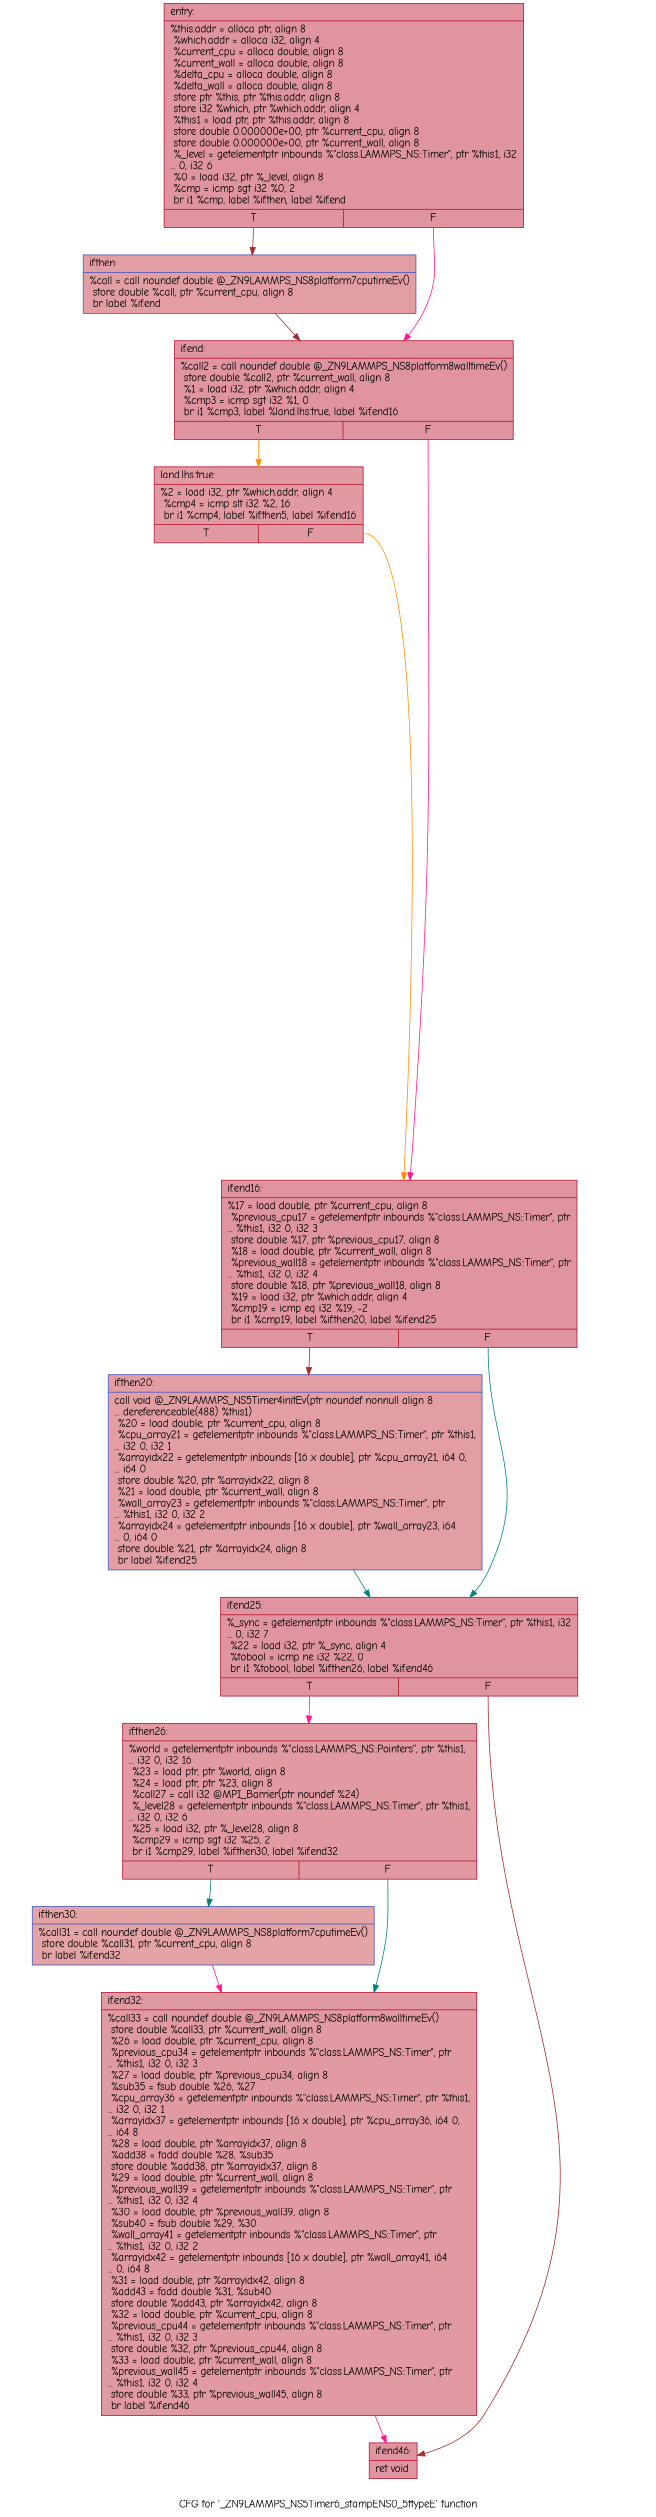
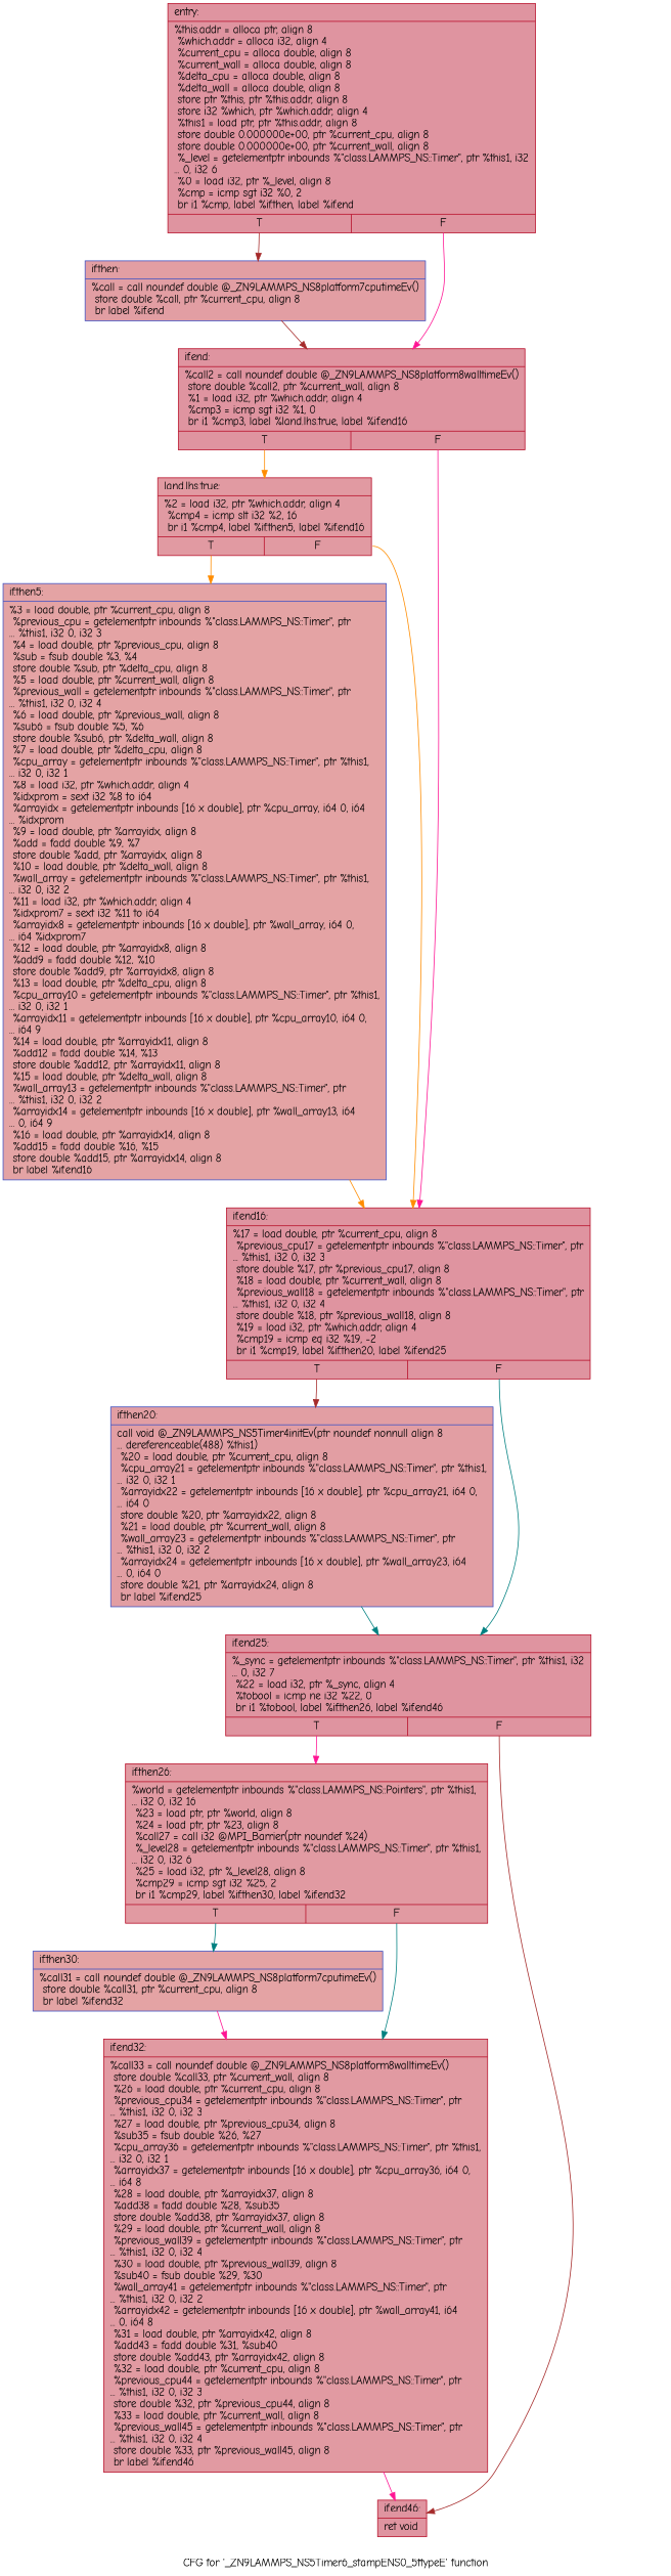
  digraph {
    label="CFG for '_ZN9LAMMPS_NS5Timer6_stampENS0_5ttypeE' function"
    fontname="Comic Neue"
    node [color="#b70d28ff" fillcolor="#b70d2870" fontname="Comic Neue" shape=record style=filled]
    edge [tailport=s0 color=deeppink fontname="Comic Neue"]
    n1 [label="{entry:\l|  %this.addr = alloca ptr, align 8\l  %which.addr = alloca i32, align 4\l  %current_cpu = alloca double, align 8\l  %current_wall = alloca double, align 8\l  %delta_cpu = alloca double, align 8\l  %delta_wall = alloca double, align 8\l  store ptr %this, ptr %this.addr, align 8\l  store i32 %which, ptr %which.addr, align 4\l  %this1 = load ptr, ptr %this.addr, align 8\l  store double 0.000000e+00, ptr %current_cpu, align 8\l  store double 0.000000e+00, ptr %current_wall, align 8\l  %_level = getelementptr inbounds %\"class.LAMMPS_NS::Timer\", ptr %this1, i32\l... 0, i32 6\l  %0 = load i32, ptr %_level, align 8\l  %cmp = icmp sgt i32 %0, 2\l  br i1 %cmp, label %if.then, label %if.end\l|{<s0>T|<s1>F}}"]
    n2 [color="#3d50c3ff" fillcolor="#be242e70" label="{if.then:\l|  %call = call noundef double @_ZN9LAMMPS_NS8platform7cputimeEv()\l  store double %call, ptr %current_cpu, align 8\l  br label %if.end\l}"]
    n3 [label="{if.end:\l|  %call2 = call noundef double @_ZN9LAMMPS_NS8platform8walltimeEv()\l  store double %call2, ptr %current_wall, align 8\l  %1 = load i32, ptr %which.addr, align 4\l  %cmp3 = icmp sgt i32 %1, 0\l  br i1 %cmp3, label %land.lhs.true, label %if.end16\l|{<s0>T|<s1>F}}"]
    n4 [fillcolor="#bb1b2c70" label="{land.lhs.true:\l|  %2 = load i32, ptr %which.addr, align 4\l  %cmp4 = icmp slt i32 %2, 16\l  br i1 %cmp4, label %if.then5, label %if.end16\l|{<s0>T|<s1>F}}"]
    n5 [label="{if.end16:\l|  %17 = load double, ptr %current_cpu, align 8\l  %previous_cpu17 = getelementptr inbounds %\"class.LAMMPS_NS::Timer\", ptr\l... %this1, i32 0, i32 3\l  store double %17, ptr %previous_cpu17, align 8\l  %18 = load double, ptr %current_wall, align 8\l  %previous_wall18 = getelementptr inbounds %\"class.LAMMPS_NS::Timer\", ptr\l... %this1, i32 0, i32 4\l  store double %18, ptr %previous_wall18, align 8\l  %19 = load i32, ptr %which.addr, align 4\l  %cmp19 = icmp eq i32 %19, -2\l  br i1 %cmp19, label %if.then20, label %if.end25\l|{<s0>T|<s1>F}}"]
+   n6 [color="#3d50c3ff" fillcolor="#c32e3170" label="{if.then5:\l|  %3 = load double, ptr %current_cpu, align 8\l  %previous_cpu = getelementptr inbounds %\"class.LAMMPS_NS::Timer\", ptr\l... %this1, i32 0, i32 3\l  %4 = load double, ptr %previous_cpu, align 8\l  %sub = fsub double %3, %4\l  store double %sub, ptr %delta_cpu, align 8\l  %5 = load double, ptr %current_wall, align 8\l  %previous_wall = getelementptr inbounds %\"class.LAMMPS_NS::Timer\", ptr\l... %this1, i32 0, i32 4\l  %6 = load double, ptr %previous_wall, align 8\l  %sub6 = fsub double %5, %6\l  store double %sub6, ptr %delta_wall, align 8\l  %7 = load double, ptr %delta_cpu, align 8\l  %cpu_array = getelementptr inbounds %\"class.LAMMPS_NS::Timer\", ptr %this1,\l... i32 0, i32 1\l  %8 = load i32, ptr %which.addr, align 4\l  %idxprom = sext i32 %8 to i64\l  %arrayidx = getelementptr inbounds [16 x double], ptr %cpu_array, i64 0, i64\l... %idxprom\l  %9 = load double, ptr %arrayidx, align 8\l  %add = fadd double %9, %7\l  store double %add, ptr %arrayidx, align 8\l  %10 = load double, ptr %delta_wall, align 8\l  %wall_array = getelementptr inbounds %\"class.LAMMPS_NS::Timer\", ptr %this1,\l... i32 0, i32 2\l  %11 = load i32, ptr %which.addr, align 4\l  %idxprom7 = sext i32 %11 to i64\l  %arrayidx8 = getelementptr inbounds [16 x double], ptr %wall_array, i64 0,\l... i64 %idxprom7\l  %12 = load double, ptr %arrayidx8, align 8\l  %add9 = fadd double %12, %10\l  store double %add9, ptr %arrayidx8, align 8\l  %13 = load double, ptr %delta_cpu, align 8\l  %cpu_array10 = getelementptr inbounds %\"class.LAMMPS_NS::Timer\", ptr %this1,\l... i32 0, i32 1\l  %arrayidx11 = getelementptr inbounds [16 x double], ptr %cpu_array10, i64 0,\l... i64 9\l  %14 = load double, ptr %arrayidx11, align 8\l  %add12 = fadd double %14, %13\l  store double %add12, ptr %arrayidx11, align 8\l  %15 = load double, ptr %delta_wall, align 8\l  %wall_array13 = getelementptr inbounds %\"class.LAMMPS_NS::Timer\", ptr\l... %this1, i32 0, i32 2\l  %arrayidx14 = getelementptr inbounds [16 x double], ptr %wall_array13, i64\l... 0, i64 9\l  %16 = load double, ptr %arrayidx14, align 8\l  %add15 = fadd double %16, %15\l  store double %add15, ptr %arrayidx14, align 8\l  br label %if.end16\l}"]
    n7 [color="#3d50c3ff" fillcolor="#be242e70" label="{if.then20:\l|  call void @_ZN9LAMMPS_NS5Timer4initEv(ptr noundef nonnull align 8\l... dereferenceable(488) %this1)\l  %20 = load double, ptr %current_cpu, align 8\l  %cpu_array21 = getelementptr inbounds %\"class.LAMMPS_NS::Timer\", ptr %this1,\l... i32 0, i32 1\l  %arrayidx22 = getelementptr inbounds [16 x double], ptr %cpu_array21, i64 0,\l... i64 0\l  store double %20, ptr %arrayidx22, align 8\l  %21 = load double, ptr %current_wall, align 8\l  %wall_array23 = getelementptr inbounds %\"class.LAMMPS_NS::Timer\", ptr\l... %this1, i32 0, i32 2\l  %arrayidx24 = getelementptr inbounds [16 x double], ptr %wall_array23, i64\l... 0, i64 0\l  store double %21, ptr %arrayidx24, align 8\l  br label %if.end25\l}"]
    n8 [label="{if.end25:\l|  %_sync = getelementptr inbounds %\"class.LAMMPS_NS::Timer\", ptr %this1, i32\l... 0, i32 7\l  %22 = load i32, ptr %_sync, align 4\l  %tobool = icmp ne i32 %22, 0\l  br i1 %tobool, label %if.then26, label %if.end46\l|{<s0>T|<s1>F}}"]
    n9 [fillcolor="#bb1b2c70" label="{if.then26:\l|  %world = getelementptr inbounds %\"class.LAMMPS_NS::Pointers\", ptr %this1,\l... i32 0, i32 16\l  %23 = load ptr, ptr %world, align 8\l  %24 = load ptr, ptr %23, align 8\l  %call27 = call i32 @MPI_Barrier(ptr noundef %24)\l  %_level28 = getelementptr inbounds %\"class.LAMMPS_NS::Timer\", ptr %this1,\l... i32 0, i32 6\l  %25 = load i32, ptr %_level28, align 8\l  %cmp29 = icmp sgt i32 %25, 2\l  br i1 %cmp29, label %if.then30, label %if.end32\l|{<s0>T|<s1>F}}"]
    n10 [label="{if.end46:\l|  ret void\l}"]
    n11 [color="#3d50c3ff" fillcolor="#c32e3170" label="{if.then30:\l|  %call31 = call noundef double @_ZN9LAMMPS_NS8platform7cputimeEv()\l  store double %call31, ptr %current_cpu, align 8\l  br label %if.end32\l}"]
    n12 [fillcolor="#bb1b2c70" label="{if.end32:\l|  %call33 = call noundef double @_ZN9LAMMPS_NS8platform8walltimeEv()\l  store double %call33, ptr %current_wall, align 8\l  %26 = load double, ptr %current_cpu, align 8\l  %previous_cpu34 = getelementptr inbounds %\"class.LAMMPS_NS::Timer\", ptr\l... %this1, i32 0, i32 3\l  %27 = load double, ptr %previous_cpu34, align 8\l  %sub35 = fsub double %26, %27\l  %cpu_array36 = getelementptr inbounds %\"class.LAMMPS_NS::Timer\", ptr %this1,\l... i32 0, i32 1\l  %arrayidx37 = getelementptr inbounds [16 x double], ptr %cpu_array36, i64 0,\l... i64 8\l  %28 = load double, ptr %arrayidx37, align 8\l  %add38 = fadd double %28, %sub35\l  store double %add38, ptr %arrayidx37, align 8\l  %29 = load double, ptr %current_wall, align 8\l  %previous_wall39 = getelementptr inbounds %\"class.LAMMPS_NS::Timer\", ptr\l... %this1, i32 0, i32 4\l  %30 = load double, ptr %previous_wall39, align 8\l  %sub40 = fsub double %29, %30\l  %wall_array41 = getelementptr inbounds %\"class.LAMMPS_NS::Timer\", ptr\l... %this1, i32 0, i32 2\l  %arrayidx42 = getelementptr inbounds [16 x double], ptr %wall_array41, i64\l... 0, i64 8\l  %31 = load double, ptr %arrayidx42, align 8\l  %add43 = fadd double %31, %sub40\l  store double %add43, ptr %arrayidx42, align 8\l  %32 = load double, ptr %current_cpu, align 8\l  %previous_cpu44 = getelementptr inbounds %\"class.LAMMPS_NS::Timer\", ptr\l... %this1, i32 0, i32 3\l  store double %32, ptr %previous_cpu44, align 8\l  %33 = load double, ptr %current_wall, align 8\l  %previous_wall45 = getelementptr inbounds %\"class.LAMMPS_NS::Timer\", ptr\l... %this1, i32 0, i32 4\l  store double %33, ptr %previous_wall45, align 8\l  br label %if.end46\l}"]
    n1 -> n2 [color=brown]
    n1 -> n3 [tailport=s1]
    n2 -> n3 [color=brown tailport=""]
    n3 -> n4 [color=darkorange]
    n3 -> n5 [tailport=s1]
    n4 -> n5 [tailport=s1 color=darkorange]
+   n4 -> n6 [color=darkorange]
    n5 -> n7 [color=brown]
    n5 -> n8 [tailport=s1 color=teal]
+   n6 -> n5 [color=darkorange tailport=""]
    n7 -> n8 [color=teal tailport=""]
    n8 -> n9
    n8 -> n10 [tailport=s1 color=brown]
    n9 -> n11 [color=teal]
    n9 -> n12 [tailport=s1 color=teal]
    n11 -> n12 [tailport=""]
    n12 -> n10 [tailport=""]
  }
